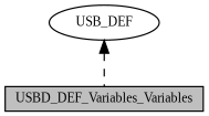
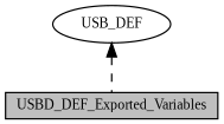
  digraph {
    rankdir=TB
    fontname="Liberation Serif"
    node [color=black fontname="Liberation Serif" fontsize=10 style=filled]
-   n1 [fillcolor=grey75 fontcolor=black height=0.2 label=USBD_DEF_Variables_Variables shape=box width=0.4]
+   n1 [fillcolor=grey75 fontcolor=black height=0.2 label=USBD_DEF_Exported_Variables shape=box width=0.4]
    n2 [fillcolor=white height=0.2 label=USB_DEF shape=ellipse width=0.4]
    n2 -> n1 [dir=back fontname="Liberation Serif" fontsize=10 labelfontname=Helvetica labelfontsize=10 shape=plaintext style=dashed]
  }
